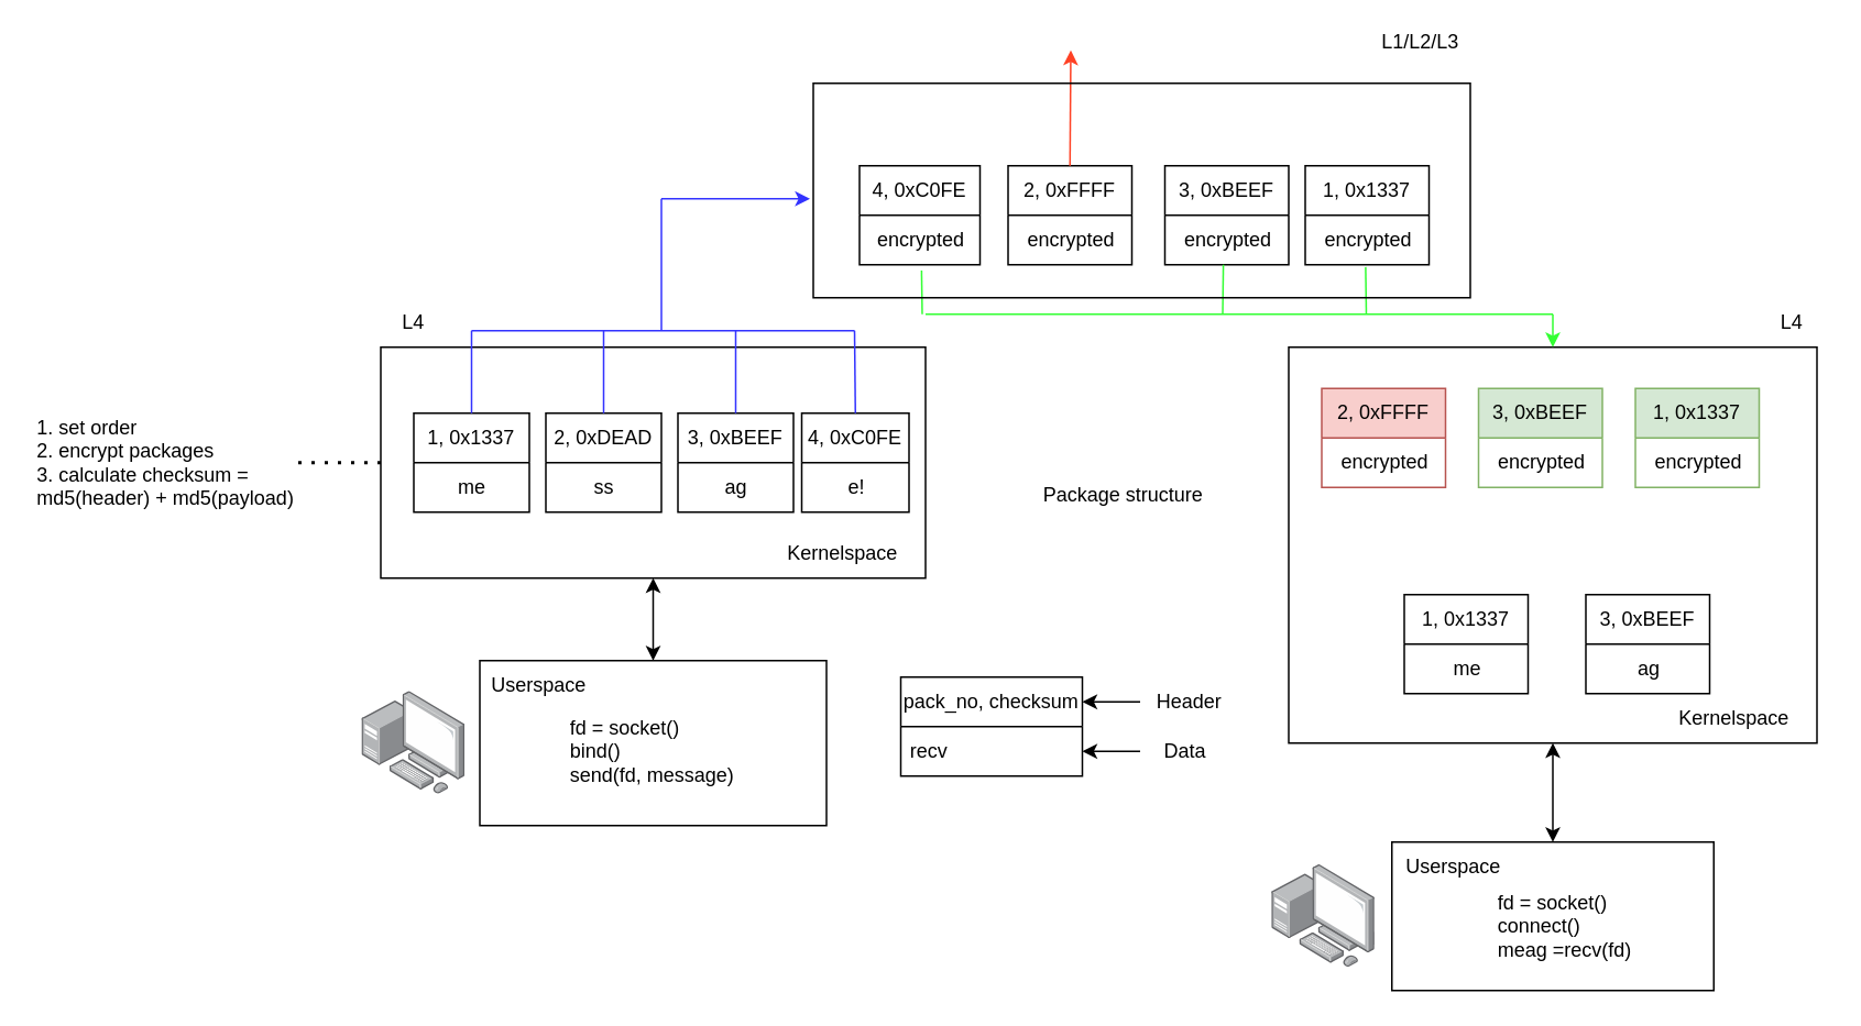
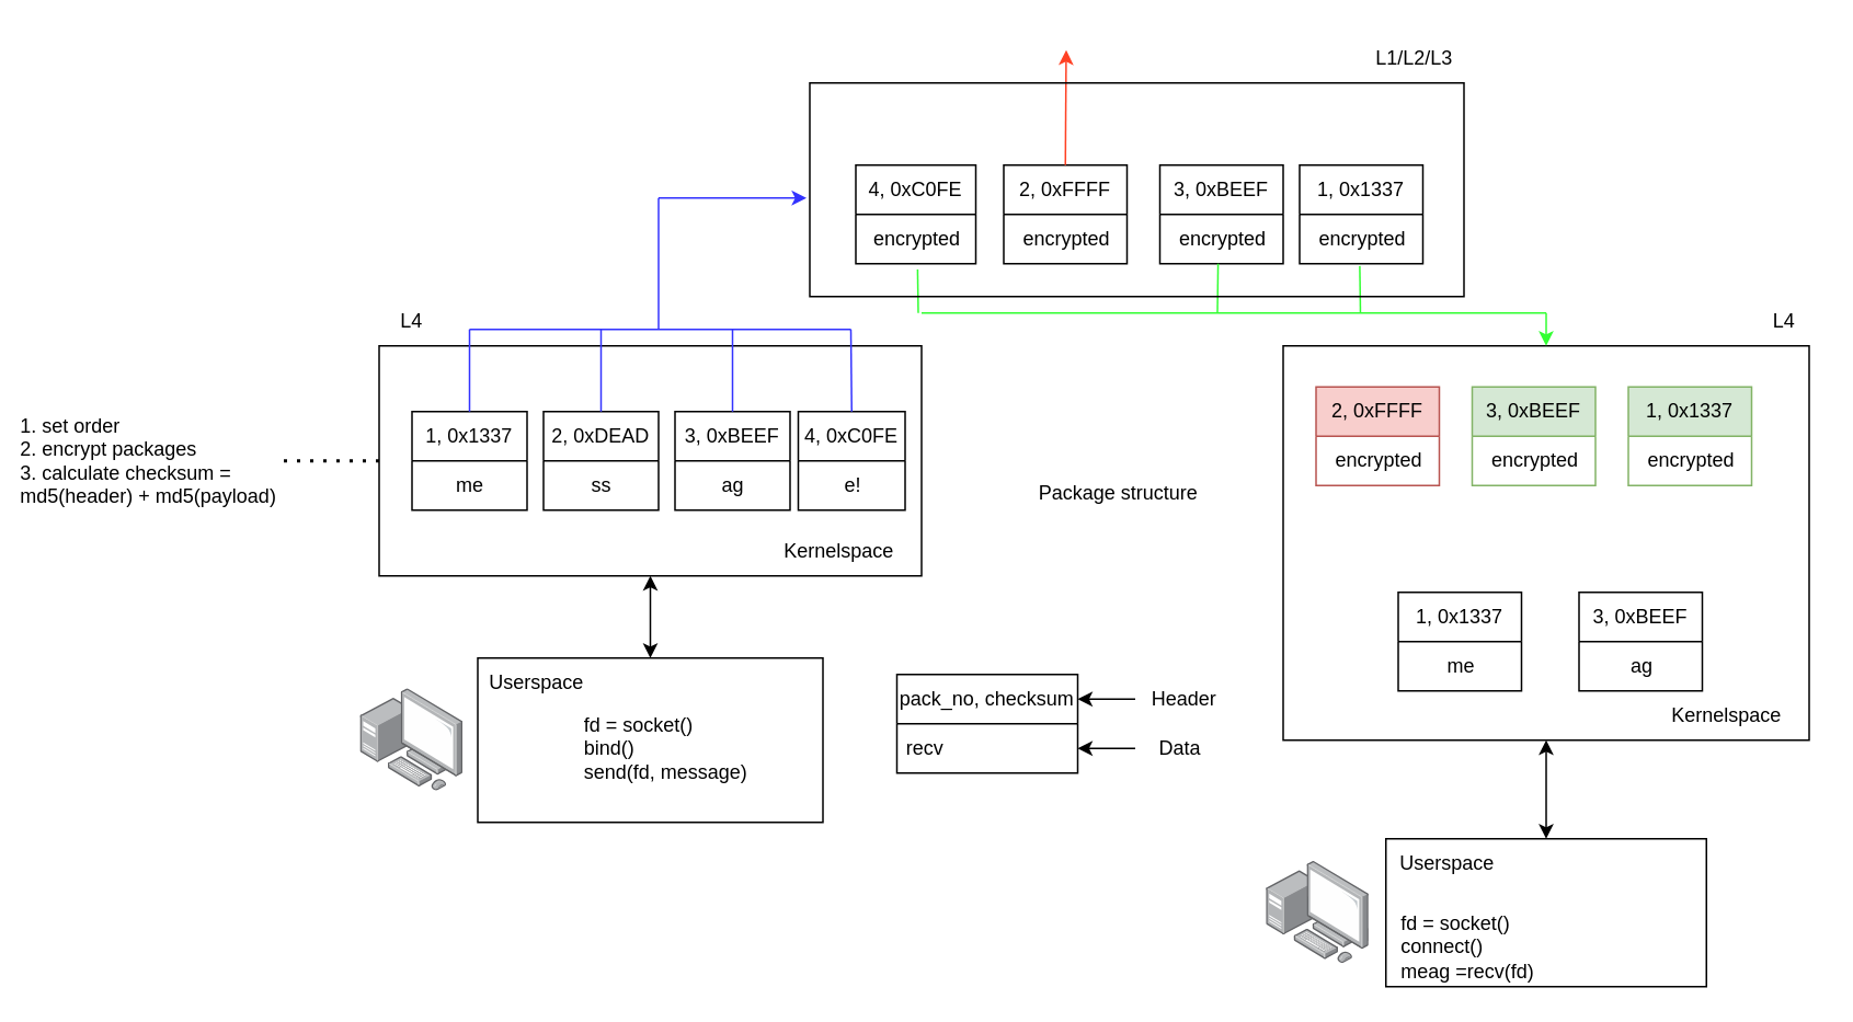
  <mxCell id="0" />
  <mxCell id="1" parent="0" />
  <mxCell id="2" value="" style="image;points=[];aspect=fixed;html=1;align=center;shadow=0;dashed=0;image=img/lib/allied_telesis/computer_and_terminals/Personal_Computer_with_Server.svg;" vertex="1" parent="1"><mxGeometry x="218.8" y="418.8" width="62.4" height="62.4" as="geometry" /></mxCell>
  <mxCell id="3" value="" style="image;points=[];aspect=fixed;html=1;align=center;shadow=0;dashed=0;image=img/lib/allied_telesis/computer_and_terminals/Personal_Computer_with_Server.svg;" vertex="1" parent="1"><mxGeometry x="770" y="523.8" width="62.4" height="62.4" as="geometry" /></mxCell>
  <mxCell id="4" value="" style="rounded=0;whiteSpace=wrap;html=1;fillColor=none;" vertex="1" parent="1"><mxGeometry x="290" y="400" width="210" height="100" as="geometry" /></mxCell>
- <mxCell id="5" value="&lt;div align=&quot;left&quot;&gt;fd = socket()&lt;br&gt;bind()&lt;br&gt;send(fd, message)&lt;/div&gt;" style="text;html=1;strokeColor=none;fillColor=none;align=left;verticalAlign=middle;whiteSpace=wrap;rounded=0;" vertex="1" parent="1"><mxGeometry x="342.5" y="440" width="107.5" height="30" as="geometry" /></mxCell>
+ <mxCell id="5" value="&lt;div align=&quot;left&quot;&gt;fd = socket()&lt;br&gt;bind()&lt;br&gt;send(fd, message)&lt;/div&gt;" style="text;html=1;strokeColor=none;fillColor=none;align=left;verticalAlign=middle;whiteSpace=wrap;rounded=0;" vertex="1" parent="1"><mxGeometry x="352.5" y="440" width="107.5" height="30" as="geometry" /></mxCell>
  <mxCell id="6" value="" style="rounded=0;whiteSpace=wrap;html=1;fillColor=none;" vertex="1" parent="1"><mxGeometry x="230" y="210" width="330" height="140" as="geometry" /></mxCell>
  <mxCell id="7" value="" style="rounded=0;whiteSpace=wrap;html=1;fillColor=none;" vertex="1" parent="1"><mxGeometry x="780" y="210" width="320" height="240" as="geometry" /></mxCell>
  <mxCell id="8" value="Userspace" style="text;html=1;strokeColor=none;fillColor=none;align=center;verticalAlign=middle;whiteSpace=wrap;rounded=0;" vertex="1" parent="1"><mxGeometry x="296" y="400" width="60" height="30" as="geometry" /></mxCell>
  <mxCell id="9" value="Kernelspace" style="text;html=1;strokeColor=none;fillColor=none;align=center;verticalAlign=middle;whiteSpace=wrap;rounded=0;" vertex="1" parent="1"><mxGeometry x="470" y="320" width="80" height="30" as="geometry" /></mxCell>
  <mxCell id="10" value="pack_no, checksum" style="swimlane;fontStyle=0;childLayout=stackLayout;horizontal=1;startSize=30;horizontalStack=0;resizeParent=1;resizeParentMax=0;resizeLast=0;collapsible=1;marginBottom=0;whiteSpace=wrap;html=1;" vertex="1" parent="1"><mxGeometry x="545" y="410" width="110" height="60" as="geometry" /></mxCell>
  <mxCell id="11" value="recv" style="text;strokeColor=none;fillColor=none;align=left;verticalAlign=middle;spacingLeft=4;spacingRight=4;overflow=hidden;points=[[0,0.5],[1,0.5]];portConstraint=eastwest;rotatable=0;whiteSpace=wrap;html=1;" vertex="1" parent="10"><mxGeometry y="30" width="110" height="30" as="geometry" /></mxCell>
  <mxCell id="12" value="Header" style="text;html=1;strokeColor=none;fillColor=none;align=center;verticalAlign=middle;whiteSpace=wrap;rounded=0;" vertex="1" parent="1"><mxGeometry x="690" y="410" width="60" height="30" as="geometry" /></mxCell>
  <mxCell id="13" value="Data" style="text;html=1;strokeColor=none;fillColor=none;align=center;verticalAlign=middle;whiteSpace=wrap;rounded=0;" vertex="1" parent="1"><mxGeometry x="695" y="440" width="45" height="30" as="geometry" /></mxCell>
  <mxCell id="14" value="" style="endArrow=classic;html=1;rounded=0;entryX=1;entryY=0.25;entryDx=0;entryDy=0;" edge="1" parent="1" target="10"><mxGeometry width="50" height="50" relative="1" as="geometry"><mxPoint x="690" y="425" as="sourcePoint" /><mxPoint x="670" y="410" as="targetPoint" /></mxGeometry></mxCell>
  <mxCell id="15" value="" style="endArrow=classic;html=1;rounded=0;entryX=1;entryY=0.5;entryDx=0;entryDy=0;" edge="1" parent="1" target="11"><mxGeometry width="50" height="50" relative="1" as="geometry"><mxPoint x="690" y="455" as="sourcePoint" /><mxPoint x="670" y="410" as="targetPoint" /></mxGeometry></mxCell>
  <mxCell id="16" value="Package structure" style="text;html=1;strokeColor=none;fillColor=none;align=center;verticalAlign=middle;whiteSpace=wrap;rounded=0;" vertex="1" parent="1"><mxGeometry x="625" y="285" width="110" height="30" as="geometry" /></mxCell>
  <mxCell id="17" value="1, 0x1337" style="swimlane;fontStyle=0;childLayout=stackLayout;horizontal=1;startSize=30;horizontalStack=0;resizeParent=1;resizeParentMax=0;resizeLast=0;collapsible=1;marginBottom=0;whiteSpace=wrap;html=1;" vertex="1" parent="1"><mxGeometry x="250" y="250" width="70" height="60" as="geometry" /></mxCell>
  <mxCell id="18" value="me" style="text;html=1;align=center;verticalAlign=middle;resizable=0;points=[];autosize=1;strokeColor=none;fillColor=none;" vertex="1" parent="17"><mxGeometry y="30" width="70" height="30" as="geometry" /></mxCell>
  <mxCell id="19" value="2, 0xDEAD" style="swimlane;fontStyle=0;childLayout=stackLayout;horizontal=1;startSize=30;horizontalStack=0;resizeParent=1;resizeParentMax=0;resizeLast=0;collapsible=1;marginBottom=0;whiteSpace=wrap;html=1;" vertex="1" parent="1"><mxGeometry x="330" y="250" width="70" height="60" as="geometry" /></mxCell>
  <mxCell id="20" value="ss" style="text;html=1;align=center;verticalAlign=middle;resizable=0;points=[];autosize=1;strokeColor=none;fillColor=none;" vertex="1" parent="19"><mxGeometry y="30" width="70" height="30" as="geometry" /></mxCell>
  <mxCell id="21" value="3, 0xBEEF" style="swimlane;fontStyle=0;childLayout=stackLayout;horizontal=1;startSize=30;horizontalStack=0;resizeParent=1;resizeParentMax=0;resizeLast=0;collapsible=1;marginBottom=0;whiteSpace=wrap;html=1;" vertex="1" parent="1"><mxGeometry x="410" y="250" width="70" height="60" as="geometry" /></mxCell>
  <mxCell id="22" value="ag" style="text;html=1;align=center;verticalAlign=middle;resizable=0;points=[];autosize=1;strokeColor=none;fillColor=none;" vertex="1" parent="21"><mxGeometry y="30" width="70" height="30" as="geometry" /></mxCell>
  <mxCell id="23" value="4, 0xC0FE" style="swimlane;fontStyle=0;childLayout=stackLayout;horizontal=1;startSize=30;horizontalStack=0;resizeParent=1;resizeParentMax=0;resizeLast=0;collapsible=1;marginBottom=0;whiteSpace=wrap;html=1;" vertex="1" parent="1"><mxGeometry x="485" y="250" width="65" height="60" as="geometry" /></mxCell>
  <mxCell id="24" value="e!" style="text;html=1;align=center;verticalAlign=middle;resizable=0;points=[];autosize=1;strokeColor=none;fillColor=none;" vertex="1" parent="23"><mxGeometry y="30" width="65" height="30" as="geometry" /></mxCell>
  <mxCell id="25" value="2, 0xFFFF" style="swimlane;fontStyle=0;childLayout=stackLayout;horizontal=1;startSize=30;horizontalStack=0;resizeParent=1;resizeParentMax=0;resizeLast=0;collapsible=1;marginBottom=0;whiteSpace=wrap;html=1;" vertex="1" parent="1"><mxGeometry x="610" y="100" width="75" height="60" as="geometry" /></mxCell>
  <mxCell id="26" value="encrypted" style="text;html=1;align=center;verticalAlign=middle;resizable=0;points=[];autosize=1;strokeColor=none;fillColor=none;" vertex="1" parent="25"><mxGeometry y="30" width="75" height="30" as="geometry" /></mxCell>
  <mxCell id="27" value="1, 0x1337" style="swimlane;fontStyle=0;childLayout=stackLayout;horizontal=1;startSize=30;horizontalStack=0;resizeParent=1;resizeParentMax=0;resizeLast=0;collapsible=1;marginBottom=0;whiteSpace=wrap;html=1;" vertex="1" parent="1"><mxGeometry x="790" y="100" width="75" height="60" as="geometry" /></mxCell>
  <mxCell id="28" value="encrypted" style="text;html=1;align=center;verticalAlign=middle;resizable=0;points=[];autosize=1;strokeColor=none;fillColor=none;" vertex="1" parent="27"><mxGeometry y="30" width="75" height="30" as="geometry" /></mxCell>
  <mxCell id="29" value="3, 0xBEEF" style="swimlane;fontStyle=0;childLayout=stackLayout;horizontal=1;startSize=30;horizontalStack=0;resizeParent=1;resizeParentMax=0;resizeLast=0;collapsible=1;marginBottom=0;whiteSpace=wrap;html=1;" vertex="1" parent="1"><mxGeometry x="705" y="100" width="75" height="60" as="geometry" /></mxCell>
  <mxCell id="30" value="encrypted" style="text;html=1;align=center;verticalAlign=middle;resizable=0;points=[];autosize=1;strokeColor=none;fillColor=none;" vertex="1" parent="29"><mxGeometry y="30" width="75" height="30" as="geometry" /></mxCell>
  <mxCell id="31" value="4, 0xC0FE" style="swimlane;fontStyle=0;childLayout=stackLayout;horizontal=1;startSize=30;horizontalStack=0;resizeParent=1;resizeParentMax=0;resizeLast=0;collapsible=1;marginBottom=0;whiteSpace=wrap;html=1;" vertex="1" parent="1"><mxGeometry x="520" y="100" width="73" height="60" as="geometry" /></mxCell>
  <mxCell id="32" value="encrypted" style="text;html=1;align=center;verticalAlign=middle;resizable=0;points=[];autosize=1;strokeColor=none;fillColor=none;" vertex="1" parent="31"><mxGeometry y="30" width="73" height="30" as="geometry" /></mxCell>
  <mxCell id="33" value="" style="endArrow=classic;html=1;rounded=0;strokeColor=#FF4124;exitX=0.5;exitY=0;exitDx=0;exitDy=0;" edge="1" parent="1" source="25"><mxGeometry width="50" height="50" relative="1" as="geometry"><mxPoint x="710" as="sourcePoint" y="270" /><mxPoint x="648" y="30" as="targetPoint" /></mxGeometry></mxCell>
  <mxCell id="34" value="" style="endArrow=none;html=1;rounded=0;exitX=0.515;exitY=1.116;exitDx=0;exitDy=0;exitPerimeter=0;strokeColor=#33FF33;" edge="1" parent="1" source="32"><mxGeometry width="50" height="50" relative="1" as="geometry"><mxPoint x="710" as="sourcePoint" y="270" /><mxPoint x="558" y="190" as="targetPoint" /></mxGeometry></mxCell>
  <mxCell id="35" value="" style="endArrow=none;html=1;rounded=0;strokeColor=#33FF33;" edge="1" parent="1"><mxGeometry width="50" height="50" relative="1" as="geometry"><mxPoint x="560" y="190" as="sourcePoint" /><mxPoint x="940" y="190" as="targetPoint" /></mxGeometry></mxCell>
  <mxCell id="36" value="" style="endArrow=none;html=1;rounded=0;exitX=0.472;exitY=1.001;exitDx=0;exitDy=0;exitPerimeter=0;strokeColor=#33FF33;" edge="1" parent="1" source="30"><mxGeometry width="50" height="50" relative="1" as="geometry"><mxPoint x="710" as="sourcePoint" y="270" /><mxPoint x="740" y="190" as="targetPoint" /></mxGeometry></mxCell>
  <mxCell id="37" value="" style="endArrow=none;html=1;rounded=0;exitX=0.488;exitY=1.047;exitDx=0;exitDy=0;exitPerimeter=0;strokeColor=#33FF33;" edge="1" parent="1" source="28"><mxGeometry width="50" height="50" relative="1" as="geometry"><mxPoint x="710" as="sourcePoint" y="270" /><mxPoint x="827" y="190" as="targetPoint" /></mxGeometry></mxCell>
  <mxCell id="38" value="" style="endArrow=classic;html=1;rounded=0;entryX=0.5;entryY=0;entryDx=0;entryDy=0;strokeColor=#33FF33;" edge="1" parent="1" target="7"><mxGeometry width="50" height="50" relative="1" as="geometry"><mxPoint x="940" y="190" as="sourcePoint" /><mxPoint x="790" y="180" as="targetPoint" /></mxGeometry></mxCell>
  <mxCell id="39" value="1, 0x1337" style="swimlane;fontStyle=0;childLayout=stackLayout;horizontal=1;startSize=30;horizontalStack=0;resizeParent=1;resizeParentMax=0;resizeLast=0;collapsible=1;marginBottom=0;whiteSpace=wrap;html=1;fillColor=#d5e8d4;strokeColor=#82b366;" vertex="1" parent="1"><mxGeometry x="990" y="235" width="75" height="60" as="geometry" /></mxCell>
  <mxCell id="40" value="encrypted" style="text;html=1;align=center;verticalAlign=middle;resizable=0;points=[];autosize=1;strokeColor=none;fillColor=none;" vertex="1" parent="39"><mxGeometry y="30" width="75" height="30" as="geometry" /></mxCell>
  <mxCell id="41" value="2, 0xFFFF" style="swimlane;fontStyle=0;childLayout=stackLayout;horizontal=1;startSize=30;horizontalStack=0;resizeParent=1;resizeParentMax=0;resizeLast=0;collapsible=1;marginBottom=0;whiteSpace=wrap;html=1;fillColor=#f8cecc;strokeColor=#b85450;" vertex="1" parent="1"><mxGeometry x="800" y="235" width="75" height="60" as="geometry" /></mxCell>
  <mxCell id="42" value="encrypted" style="text;html=1;align=center;verticalAlign=middle;resizable=0;points=[];autosize=1;strokeColor=none;fillColor=none;" vertex="1" parent="41"><mxGeometry y="30" width="75" height="30" as="geometry" /></mxCell>
  <mxCell id="43" value="3, 0xBEEF" style="swimlane;fontStyle=0;childLayout=stackLayout;horizontal=1;startSize=30;horizontalStack=0;resizeParent=1;resizeParentMax=0;resizeLast=0;collapsible=1;marginBottom=0;whiteSpace=wrap;html=1;fillColor=#d5e8d4;strokeColor=#82b366;" vertex="1" parent="1"><mxGeometry x="895" y="235" width="75" height="60" as="geometry" /></mxCell>
  <mxCell id="44" value="encrypted" style="text;html=1;align=center;verticalAlign=middle;resizable=0;points=[];autosize=1;strokeColor=none;fillColor=none;" vertex="1" parent="43"><mxGeometry y="30" width="75" height="30" as="geometry" /></mxCell>
  <mxCell id="45" value="1, 0x1337" style="swimlane;fontStyle=0;childLayout=stackLayout;horizontal=1;startSize=30;horizontalStack=0;resizeParent=1;resizeParentMax=0;resizeLast=0;collapsible=1;marginBottom=0;whiteSpace=wrap;html=1;" vertex="1" parent="1"><mxGeometry x="850" y="360" width="75" height="60" as="geometry" /></mxCell>
  <mxCell id="46" value="me" style="text;html=1;align=center;verticalAlign=middle;resizable=0;points=[];autosize=1;strokeColor=none;fillColor=none;" vertex="1" parent="45"><mxGeometry y="30" width="75" height="30" as="geometry" /></mxCell>
  <mxCell id="47" value="3, 0xBEEF" style="swimlane;fontStyle=0;childLayout=stackLayout;horizontal=1;startSize=30;horizontalStack=0;resizeParent=1;resizeParentMax=0;resizeLast=0;collapsible=1;marginBottom=0;whiteSpace=wrap;html=1;" vertex="1" parent="1"><mxGeometry x="960" y="360" width="75" height="60" as="geometry" /></mxCell>
  <mxCell id="48" value="ag" style="text;html=1;align=center;verticalAlign=middle;resizable=0;points=[];autosize=1;strokeColor=none;fillColor=none;" vertex="1" parent="47"><mxGeometry y="30" width="75" height="30" as="geometry" /></mxCell>
  <mxCell id="49" value="" style="rounded=0;whiteSpace=wrap;html=1;fillColor=none;" vertex="1" parent="1"><mxGeometry x="842.5" y="510" width="195" height="90" as="geometry" /></mxCell>
- <mxCell id="50" value="&lt;div align=&quot;left&quot;&gt;fd = socket()&lt;br&gt;connect()&lt;br&gt;meag =recv(fd)&lt;br&gt;&lt;/div&gt;" style="text;html=1;strokeColor=none;fillColor=none;align=left;verticalAlign=middle;whiteSpace=wrap;rounded=0;" vertex="1" parent="1"><mxGeometry x="905" y="546.2" width="90" height="30" as="geometry" /></mxCell>
+ <mxCell id="50" value="&lt;div align=&quot;left&quot;&gt;fd = socket()&lt;br&gt;connect()&lt;br&gt;meag =recv(fd)&lt;br&gt;&lt;/div&gt;" style="text;html=1;strokeColor=none;fillColor=none;align=left;verticalAlign=middle;whiteSpace=wrap;rounded=0;" vertex="1" parent="1"><mxGeometry x="850" y="561.2" width="90" height="30" as="geometry" /></mxCell>
  <mxCell id="51" value="Userspace" style="text;html=1;strokeColor=none;fillColor=none;align=center;verticalAlign=middle;whiteSpace=wrap;rounded=0;" vertex="1" parent="1"><mxGeometry x="850" y="510" width="60" height="30" as="geometry" /></mxCell>
  <mxCell id="52" value="" style="endArrow=classic;startArrow=classic;html=1;rounded=0;exitX=0.5;exitY=0;exitDx=0;exitDy=0;entryX=0.5;entryY=1;entryDx=0;entryDy=0;" edge="1" parent="1" source="49" target="7"><mxGeometry width="50" height="50" relative="1" as="geometry"><mxPoint x="740" y="450" as="sourcePoint" /><mxPoint x="790" y="400" as="targetPoint" /></mxGeometry></mxCell>
  <mxCell id="53" value="Kernelspace" style="text;html=1;strokeColor=none;fillColor=none;align=center;verticalAlign=middle;whiteSpace=wrap;rounded=0;" vertex="1" parent="1"><mxGeometry x="1010" y="420" width="80" height="30" as="geometry" /></mxCell>
  <mxCell id="54" value="" style="endArrow=classic;startArrow=classic;html=1;rounded=0;exitX=0.5;exitY=0;exitDx=0;exitDy=0;entryX=0.5;entryY=1;entryDx=0;entryDy=0;" edge="1" parent="1" source="4" target="6"><mxGeometry width="50" height="50" relative="1" as="geometry"><mxPoint x="610" y="490" as="sourcePoint" /><mxPoint x="660" y="440" as="targetPoint" /></mxGeometry></mxCell>
  <mxCell id="55" value="" style="rounded=0;whiteSpace=wrap;html=1;fillColor=none;" vertex="1" parent="1"><mxGeometry x="492" y="50" width="398" height="130" as="geometry" /></mxCell>
- <mxCell id="56" value="L1/L2/L3" style="text;html=1;strokeColor=none;fillColor=none;align=center;verticalAlign=middle;whiteSpace=wrap;rounded=0;" vertex="1" parent="1"><mxGeometry x="830" y="10" width="60" height="30" as="geometry" /></mxCell>
+ <mxCell id="56" value="L1/L2/L3" style="text;html=1;strokeColor=none;fillColor=none;align=center;verticalAlign=middle;whiteSpace=wrap;rounded=0;" vertex="1" parent="1"><mxGeometry x="830" y="20" width="60" height="30" as="geometry" /></mxCell>
  <mxCell id="57" value="L4" style="text;html=1;strokeColor=none;fillColor=none;align=center;verticalAlign=middle;whiteSpace=wrap;rounded=0;" vertex="1" parent="1"><mxGeometry x="230" y="180" width="40" height="30" as="geometry" /></mxCell>
  <mxCell id="58" value="L4" style="text;html=1;strokeColor=none;fillColor=none;align=center;verticalAlign=middle;whiteSpace=wrap;rounded=0;" vertex="1" parent="1"><mxGeometry x="1065" y="180" width="40" height="30" as="geometry" /></mxCell>
  <mxCell id="59" value="" style="endArrow=none;html=1;rounded=0;exitX=0.5;exitY=0;exitDx=0;exitDy=0;strokeColor=#3333FF;" edge="1" parent="1" source="23"><mxGeometry width="50" height="50" relative="1" as="geometry"><mxPoint x="590" y="200" as="sourcePoint" /><mxPoint x="517" y="200" as="targetPoint" /></mxGeometry></mxCell>
  <mxCell id="60" value="" style="endArrow=none;html=1;rounded=0;exitX=0.5;exitY=0;exitDx=0;exitDy=0;strokeColor=#3333FF;" edge="1" parent="1" source="21"><mxGeometry width="50" height="50" relative="1" as="geometry"><mxPoint x="590" y="200" as="sourcePoint" /><mxPoint x="445" y="200" as="targetPoint" /></mxGeometry></mxCell>
  <mxCell id="61" value="" style="endArrow=none;html=1;rounded=0;exitX=0.5;exitY=0;exitDx=0;exitDy=0;strokeColor=#3333FF;" edge="1" parent="1" source="19"><mxGeometry width="50" height="50" relative="1" as="geometry"><mxPoint x="590" y="200" as="sourcePoint" /><mxPoint x="365" y="200" as="targetPoint" /></mxGeometry></mxCell>
  <mxCell id="62" value="" style="endArrow=none;html=1;rounded=0;exitX=0.5;exitY=0;exitDx=0;exitDy=0;strokeColor=#3333FF;" edge="1" parent="1" source="17"><mxGeometry width="50" height="50" relative="1" as="geometry"><mxPoint x="590" y="200" as="sourcePoint" /><mxPoint x="285" y="200" as="targetPoint" /></mxGeometry></mxCell>
  <mxCell id="63" value="" style="endArrow=none;html=1;rounded=0;strokeColor=#3333FF;" edge="1" parent="1"><mxGeometry width="50" height="50" relative="1" as="geometry"><mxPoint x="285" y="200" as="sourcePoint" /><mxPoint x="517" y="200" as="targetPoint" /></mxGeometry></mxCell>
  <mxCell id="64" value="" style="endArrow=none;html=1;rounded=0;strokeColor=#3333FF;" edge="1" parent="1"><mxGeometry width="50" height="50" relative="1" as="geometry"><mxPoint x="400" y="200" as="sourcePoint" /><mxPoint x="400" y="120" as="targetPoint" /></mxGeometry></mxCell>
  <mxCell id="65" value="" style="endArrow=classic;html=1;rounded=0;strokeColor=#3333FF;" edge="1" parent="1"><mxGeometry width="50" height="50" relative="1" as="geometry"><mxPoint x="400" y="120" as="sourcePoint" /><mxPoint x="490" y="120" as="targetPoint" /></mxGeometry></mxCell>
- <mxCell id="66" value="&lt;div align=&quot;left&quot;&gt;1. set order&lt;br&gt;2. encrypt packages&lt;/div&gt;&lt;div align=&quot;left&quot;&gt;3. calculate checksum = md5(header) + md5(payload)&lt;br&gt;&lt;/div&gt;" style="text;html=1;strokeColor=none;fillColor=none;align=left;verticalAlign=middle;whiteSpace=wrap;rounded=0;" vertex="1" parent="1"><mxGeometry x="20" y="250" width="160" height="60" as="geometry" /></mxCell>
+ <mxCell id="66" value="&lt;div align=&quot;left&quot;&gt;1. set order&lt;br&gt;2. encrypt packages&lt;/div&gt;&lt;div align=&quot;left&quot;&gt;3. calculate checksum = md5(header) + md5(payload)&lt;br&gt;&lt;/div&gt;" style="text;html=1;strokeColor=none;fillColor=none;align=left;verticalAlign=middle;whiteSpace=wrap;rounded=0;" vertex="1" parent="1"><mxGeometry x="10" y="250" width="160" height="60" as="geometry" /></mxCell>
  <mxCell id="67" value="" style="endArrow=none;dashed=1;html=1;dashPattern=1 3;strokeWidth=2;rounded=0;exitX=0;exitY=0.5;exitDx=0;exitDy=0;entryX=1;entryY=0.5;entryDx=0;entryDy=0;" edge="1" parent="1" source="6" target="66"><mxGeometry width="50" height="50" relative="1" as="geometry"><mxPoint x="340" as="sourcePoint" y="270" /><mxPoint x="390" y="220" as="targetPoint" /></mxGeometry></mxCell>
